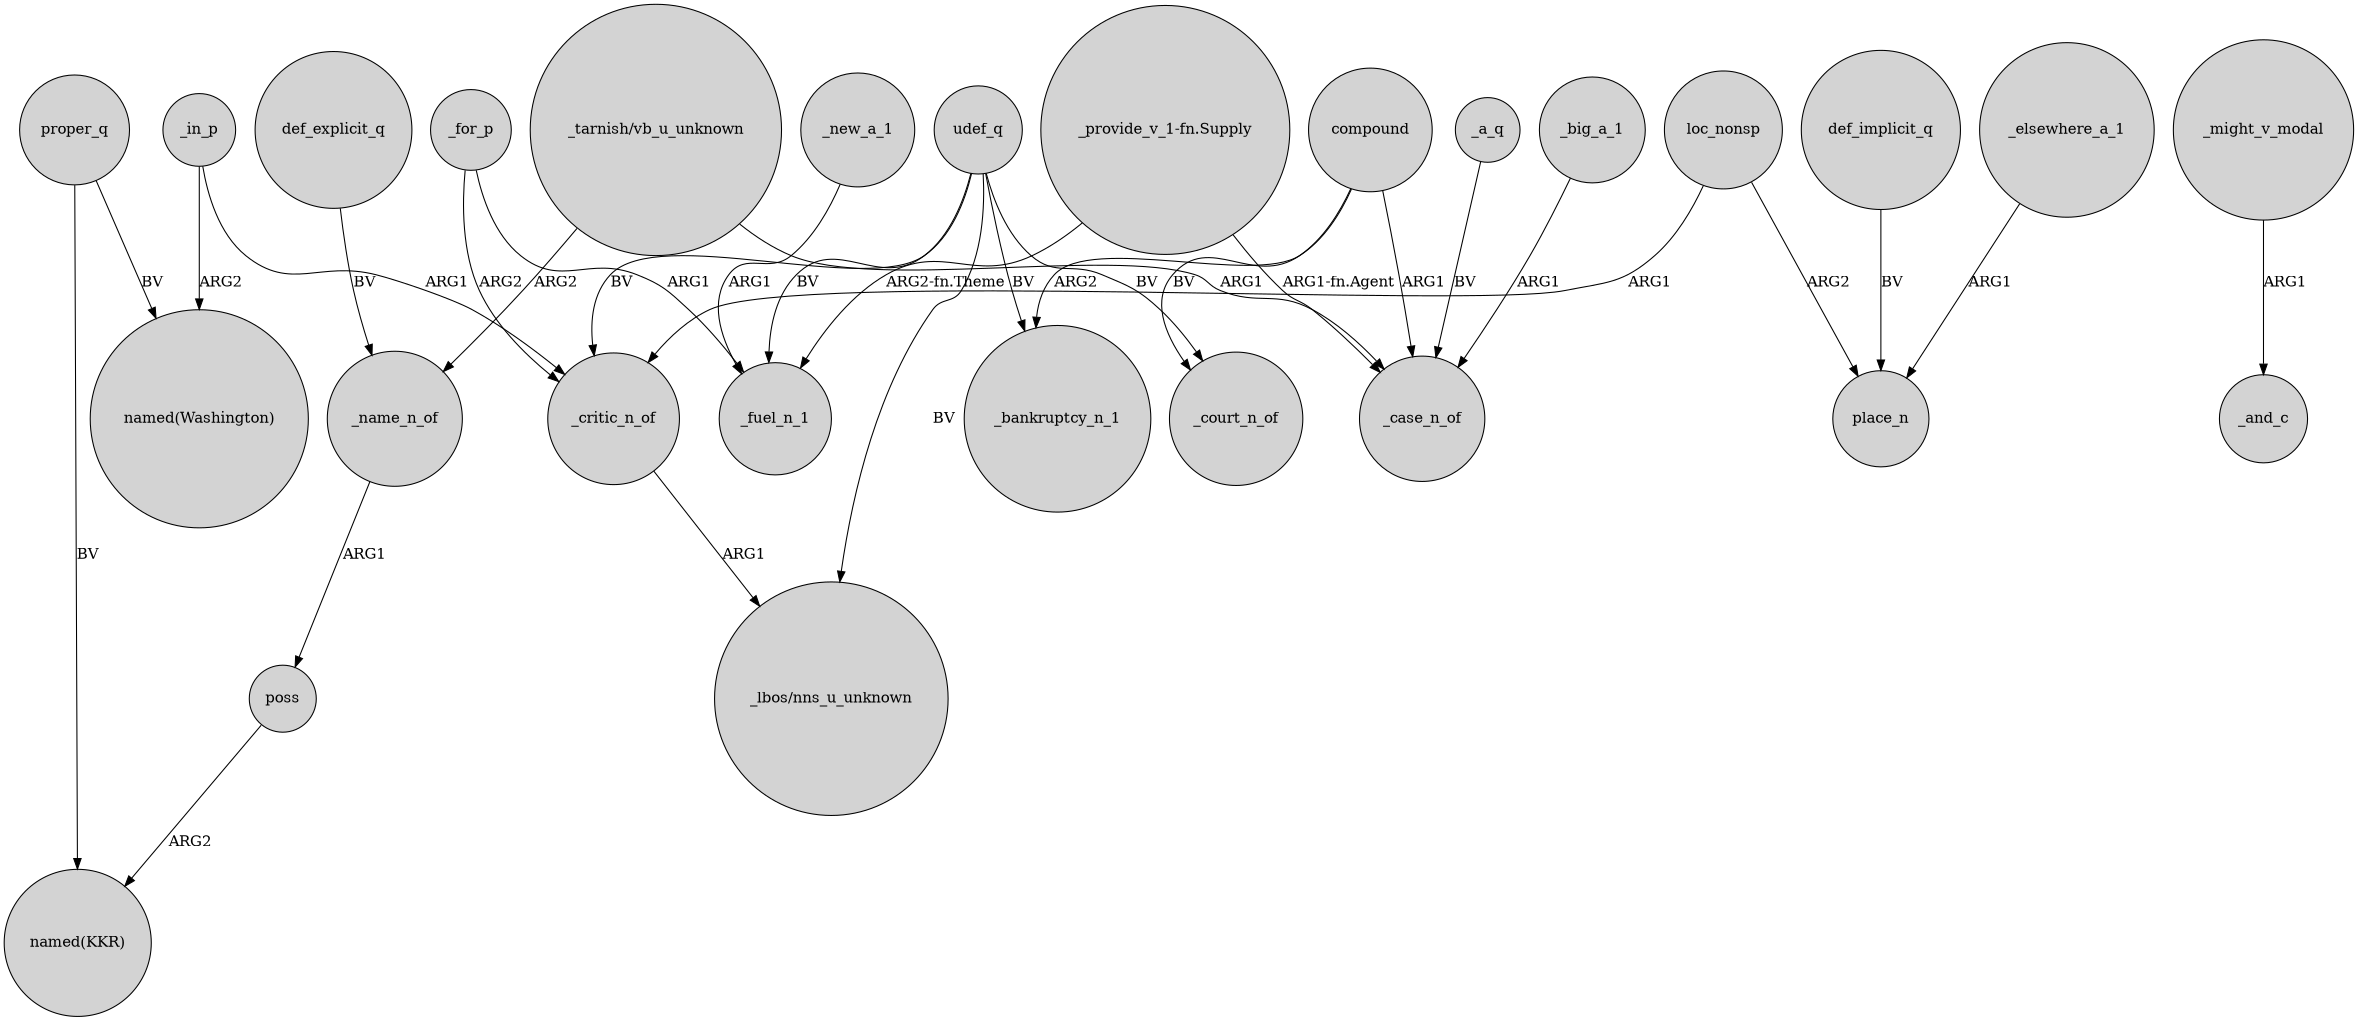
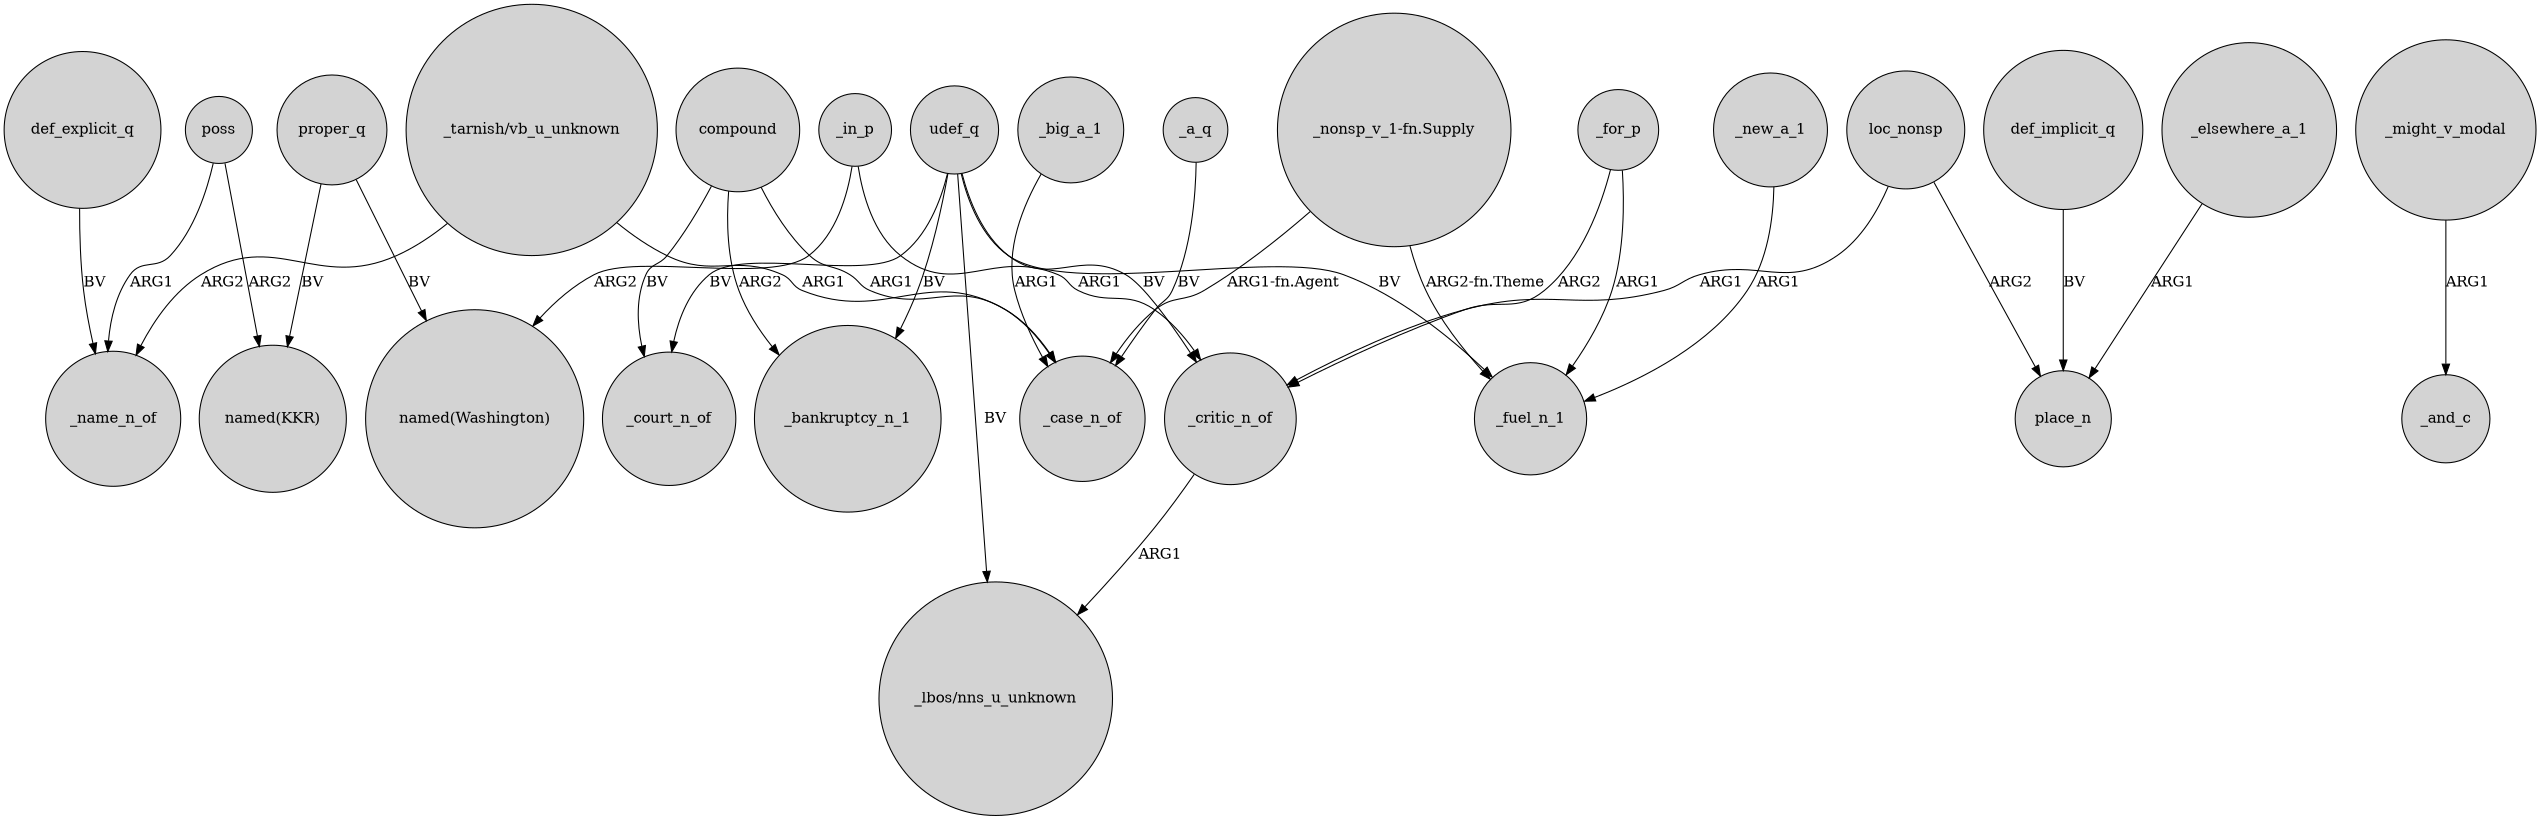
  digraph {
    node [shape=circle style=filled]
    "_tarnish/vb_u_unknown"
    _name_n_of
    _case_n_of
-   "_provide_v_1-fn.Supply"
+   "_provide_v_1-fn.Supply" [label="_nonsp_v_1-fn.Supply"]
    _fuel_n_1
    udef_q
    _bankruptcy_n_1
    _critic_n_of
    _court_n_of
    "_lbos/nns_u_unknown"
    _for_p
    _a_q
    compound
    _new_a_1
    poss
    "named(KKR)"
    def_implicit_q
    place_n
    proper_q
    "named(Washington)"
    loc_nonsp
    _might_v_modal
    _and_c
    _elsewhere_a_1
    _big_a_1
    _in_p
    def_explicit_q
    "_tarnish/vb_u_unknown" -> _name_n_of [label=ARG2]
    "_tarnish/vb_u_unknown" -> _case_n_of [label=ARG1]
    "_provide_v_1-fn.Supply" -> _case_n_of [label="ARG1-fn.Agent"]
    "_provide_v_1-fn.Supply" -> _fuel_n_1 [label="ARG2-fn.Theme"]
    udef_q -> _fuel_n_1 [label=BV]
    udef_q -> _bankruptcy_n_1 [label=BV]
    udef_q -> _critic_n_of [label=BV]
    udef_q -> _court_n_of [label=BV]
    udef_q -> "_lbos/nns_u_unknown" [label=BV]
    _critic_n_of -> "_lbos/nns_u_unknown" [label=ARG1]
    _for_p -> _fuel_n_1 [label=ARG1]
    _for_p -> _critic_n_of [label=ARG2]
    _a_q -> _case_n_of [label=BV]
    compound -> _case_n_of [label=ARG1]
    compound -> _bankruptcy_n_1 [label=ARG2]
    compound -> _court_n_of [label=BV]
    _new_a_1 -> _fuel_n_1 [label=ARG1]
-   _name_n_of -> poss [label=ARG1]
+   poss -> _name_n_of [label=ARG1]
    poss -> "named(KKR)" [label=ARG2]
    def_implicit_q -> place_n [label=BV]
    proper_q -> "named(KKR)" [label=BV]
    proper_q -> "named(Washington)" [label=BV]
    loc_nonsp -> _critic_n_of [label=ARG1]
    loc_nonsp -> place_n [label=ARG2]
    _might_v_modal -> _and_c [label=ARG1]
    _elsewhere_a_1 -> place_n [label=ARG1]
    _big_a_1 -> _case_n_of [label=ARG1]
    _in_p -> _critic_n_of [label=ARG1]
    _in_p -> "named(Washington)" [label=ARG2]
    def_explicit_q -> _name_n_of [label=BV]
  }
